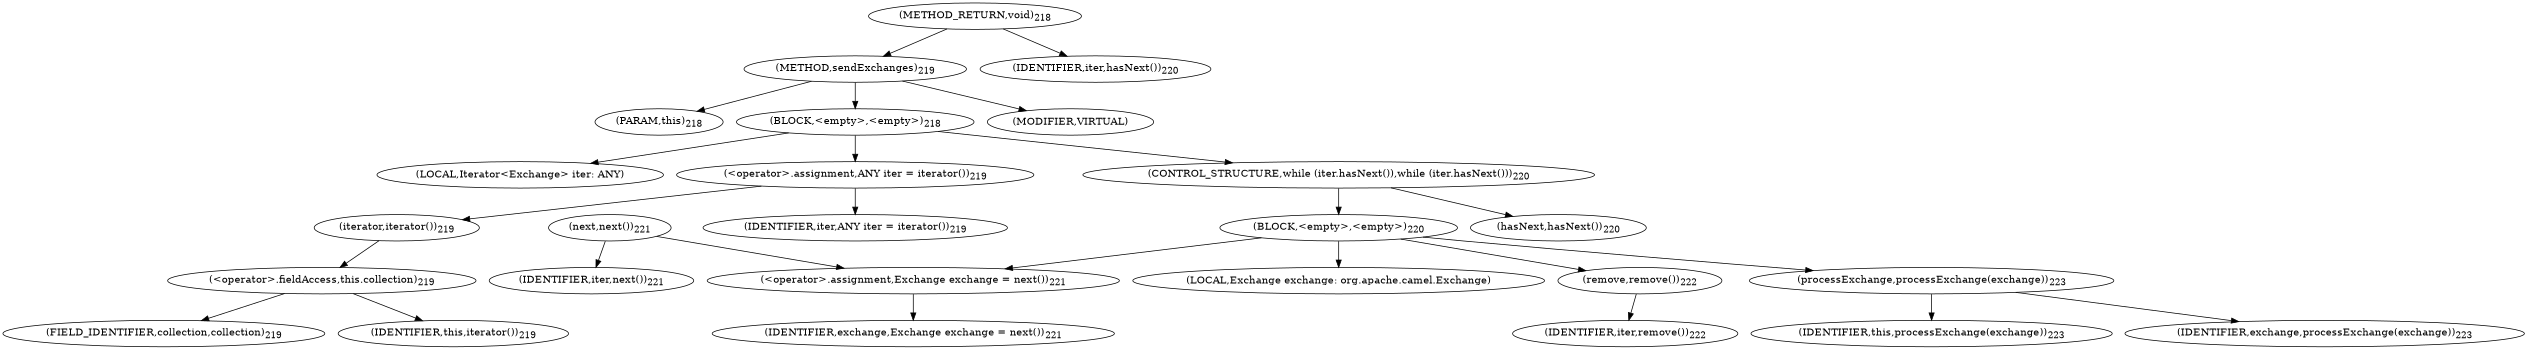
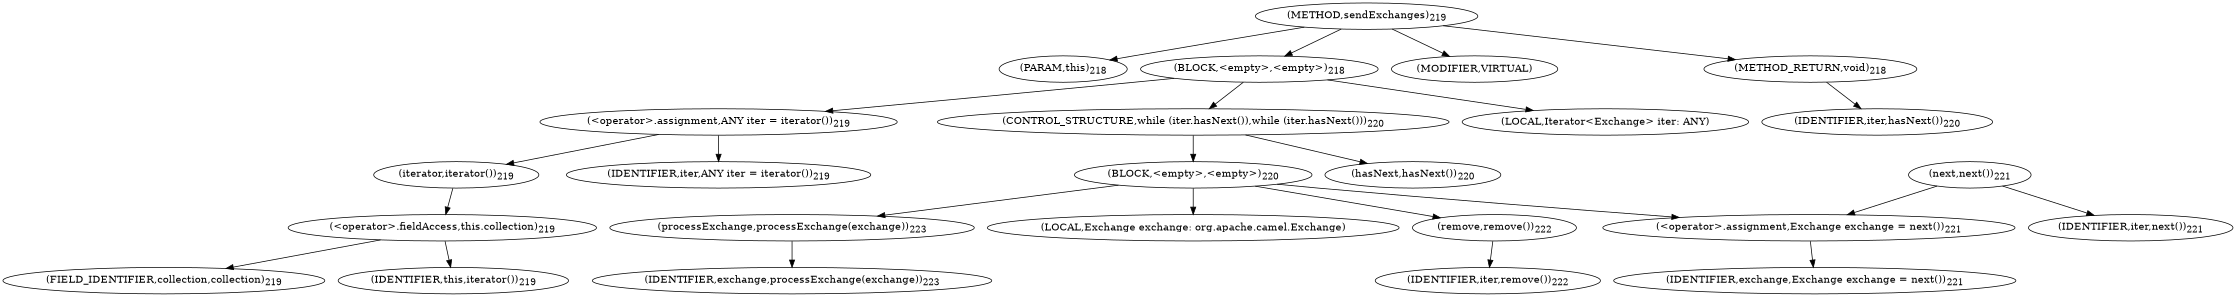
  digraph {
    n1 [label=<(METHOD,sendExchanges)<SUB>219</SUB>>]
    n2 [label=<(PARAM,this)<SUB>218</SUB>>]
    n3 [label=<(BLOCK,&lt;empty&gt;,&lt;empty&gt;)<SUB>218</SUB>>]
    n4 [label=<(MODIFIER,VIRTUAL)>]
    n5 [label=<(METHOD_RETURN,void)<SUB>218</SUB>>]
    n6 [label=<(LOCAL,Iterator&lt;Exchange&gt; iter: ANY)>]
    n7 [label=<(&lt;operator&gt;.assignment,ANY iter = iterator())<SUB>219</SUB>>]
    n8 [label=<(CONTROL_STRUCTURE,while (iter.hasNext()),while (iter.hasNext()))<SUB>220</SUB>>]
    n9 [label=<(IDENTIFIER,iter,hasNext())<SUB>220</SUB>>]
    n10 [label=<(IDENTIFIER,iter,ANY iter = iterator())<SUB>219</SUB>>]
    n11 [label=<(iterator,iterator())<SUB>219</SUB>>]
    n12 [label=<(hasNext,hasNext())<SUB>220</SUB>>]
    n13 [label=<(BLOCK,&lt;empty&gt;,&lt;empty&gt;)<SUB>220</SUB>>]
    n14 [label=<(&lt;operator&gt;.fieldAccess,this.collection)<SUB>219</SUB>>]
    n15 [label=<(IDENTIFIER,this,iterator())<SUB>219</SUB>>]
    n16 [label=<(FIELD_IDENTIFIER,collection,collection)<SUB>219</SUB>>]
    n17 [label=<(LOCAL,Exchange exchange: org.apache.camel.Exchange)>]
    n18 [label=<(&lt;operator&gt;.assignment,Exchange exchange = next())<SUB>221</SUB>>]
    n19 [label=<(remove,remove())<SUB>222</SUB>>]
    n20 [label=<(processExchange,processExchange(exchange))<SUB>223</SUB>>]
    n21 [label=<(IDENTIFIER,exchange,Exchange exchange = next())<SUB>221</SUB>>]
    n22 [label=<(IDENTIFIER,iter,remove())<SUB>222</SUB>>]
-   n23 [label=<(IDENTIFIER,this,processExchange(exchange))<SUB>223</SUB>>]
    n24 [label=<(IDENTIFIER,exchange,processExchange(exchange))<SUB>223</SUB>>]
    n25 [label=<(next,next())<SUB>221</SUB>>]
    n26 [label=<(IDENTIFIER,iter,next())<SUB>221</SUB>>]
    n1 -> n2
    n1 -> n3
    n1 -> n4
-   n5 -> n1
+   n1 -> n5
    n3 -> n6
    n3 -> n7
    n3 -> n8
    n5 -> n9
    n7 -> n10
    n7 -> n11
    n8 -> n12
    n8 -> n13
    n11 -> n14
    n13 -> n17
    n13 -> n18
    n13 -> n19
    n13 -> n20
    n14 -> n15
    n14 -> n16
    n18 -> n21
    n19 -> n22
-   n20 -> n23
    n20 -> n24
    n25 -> n18
    n25 -> n26
  }
